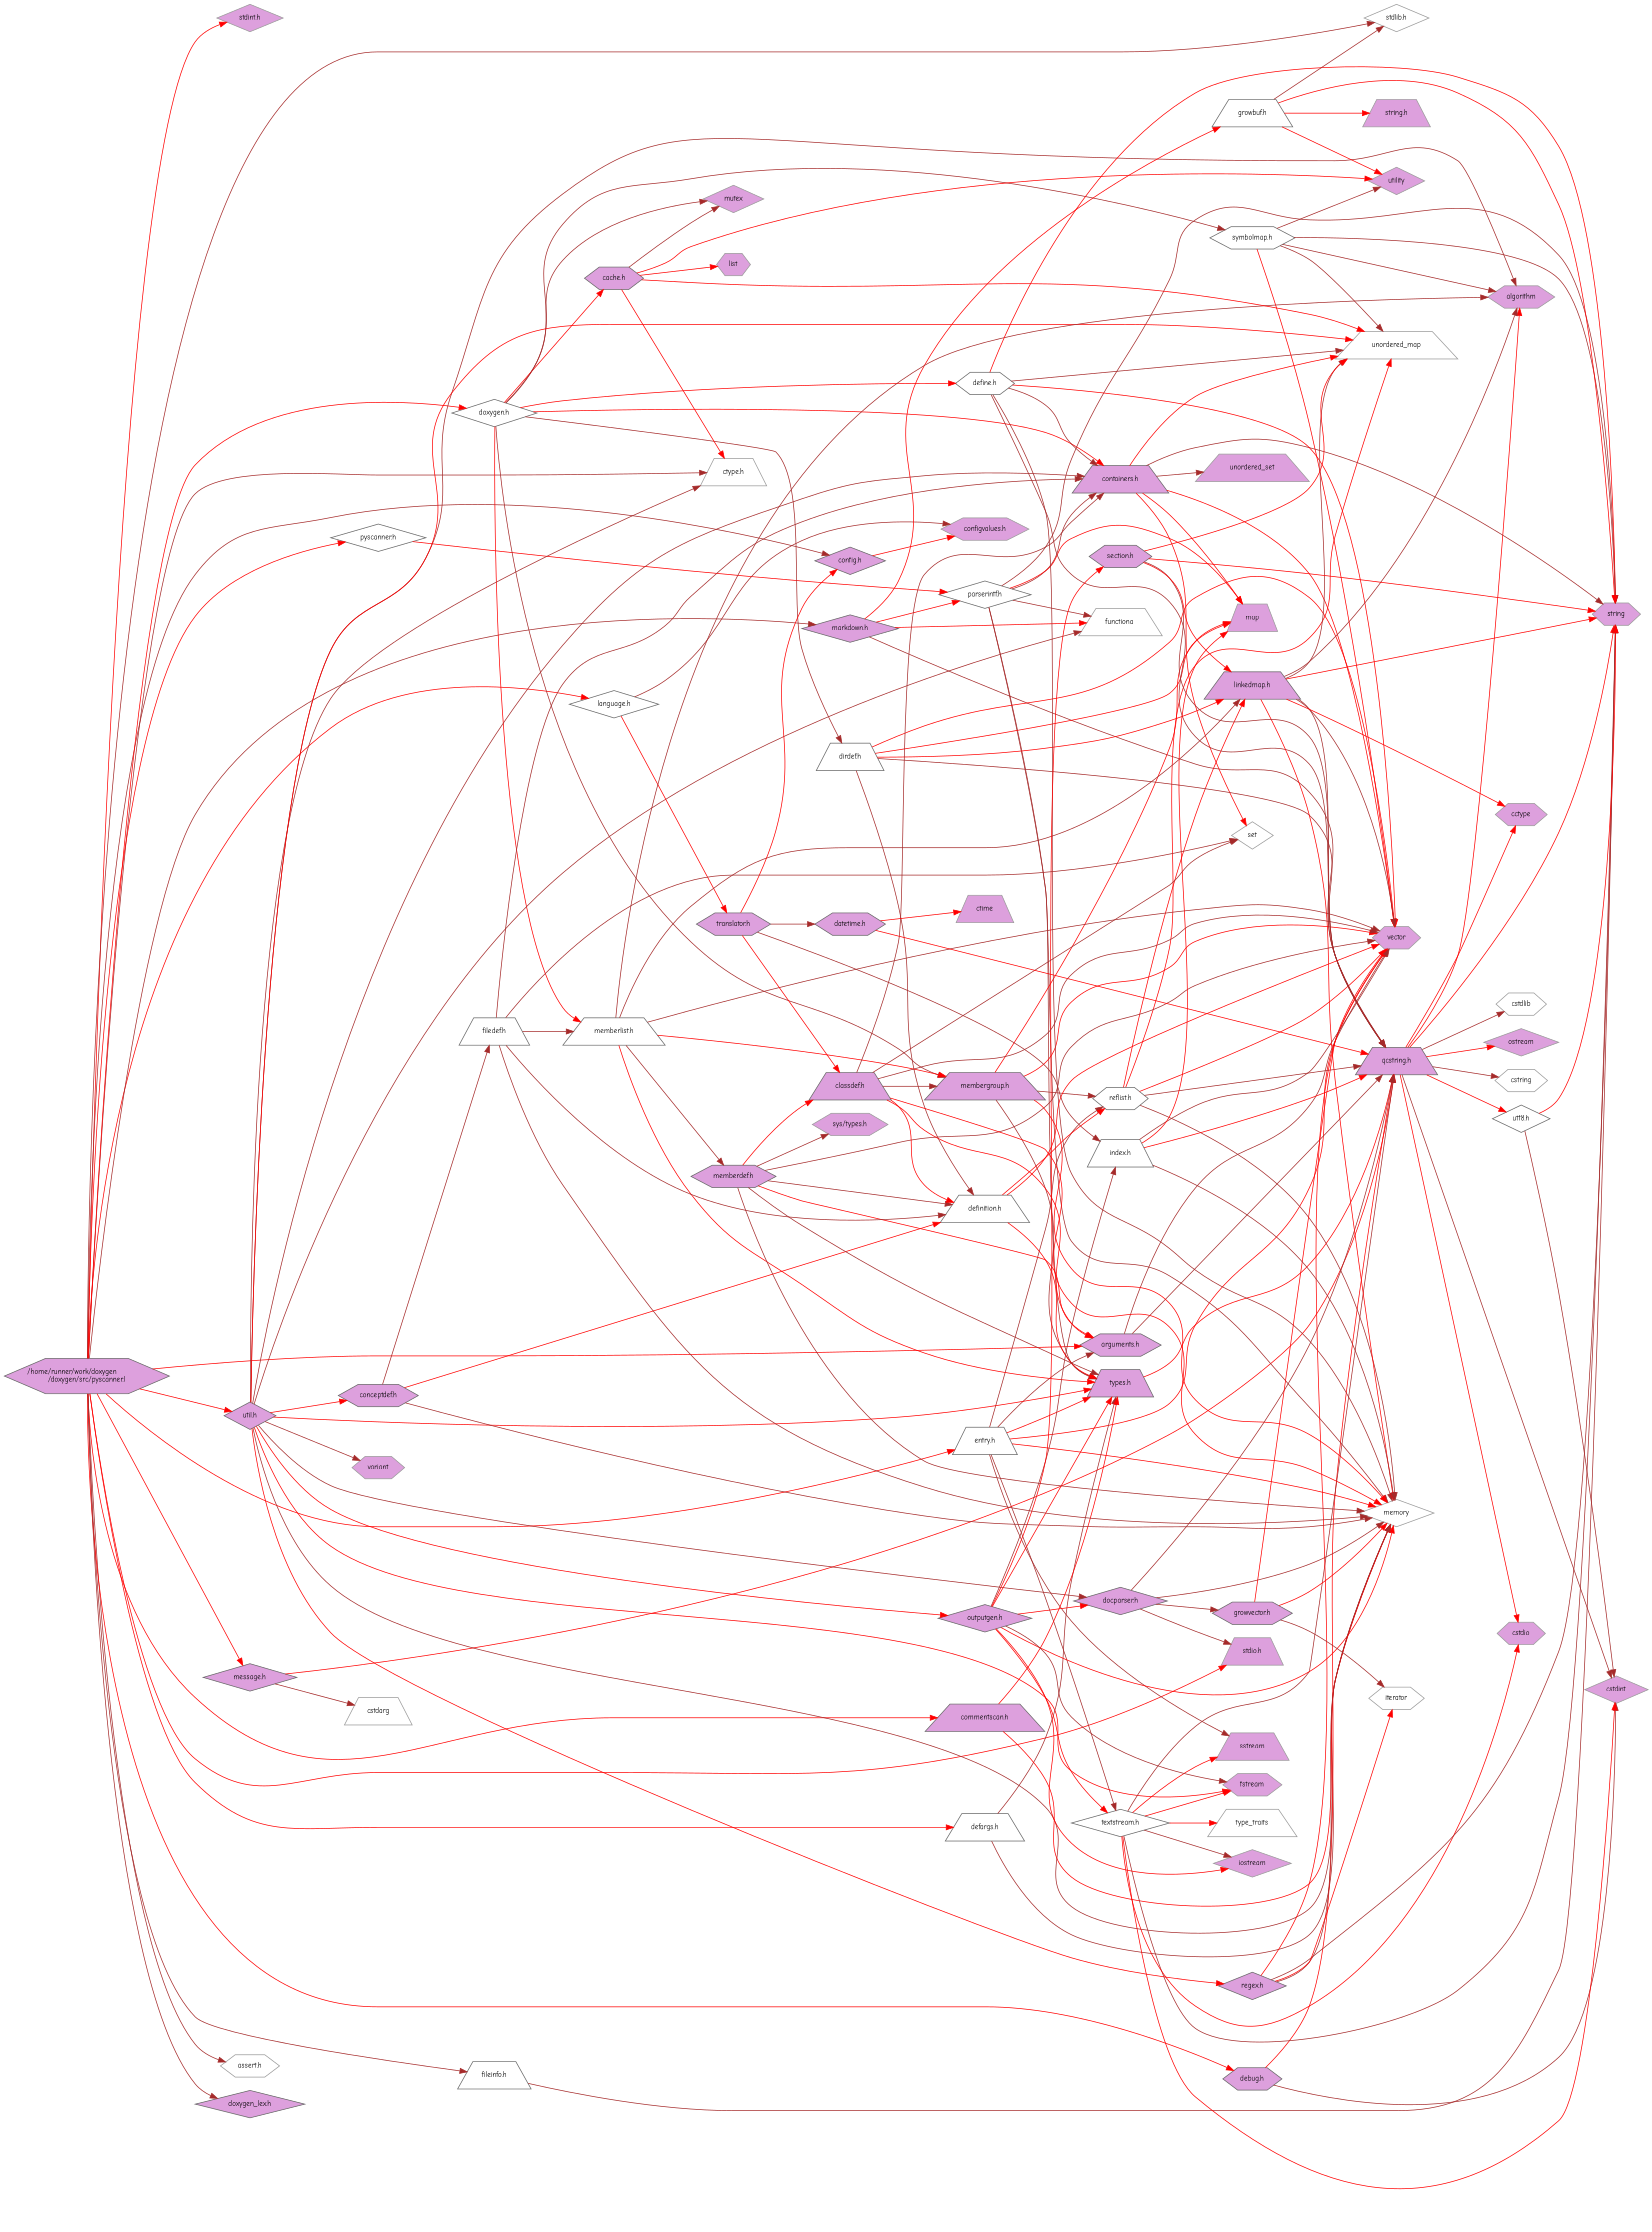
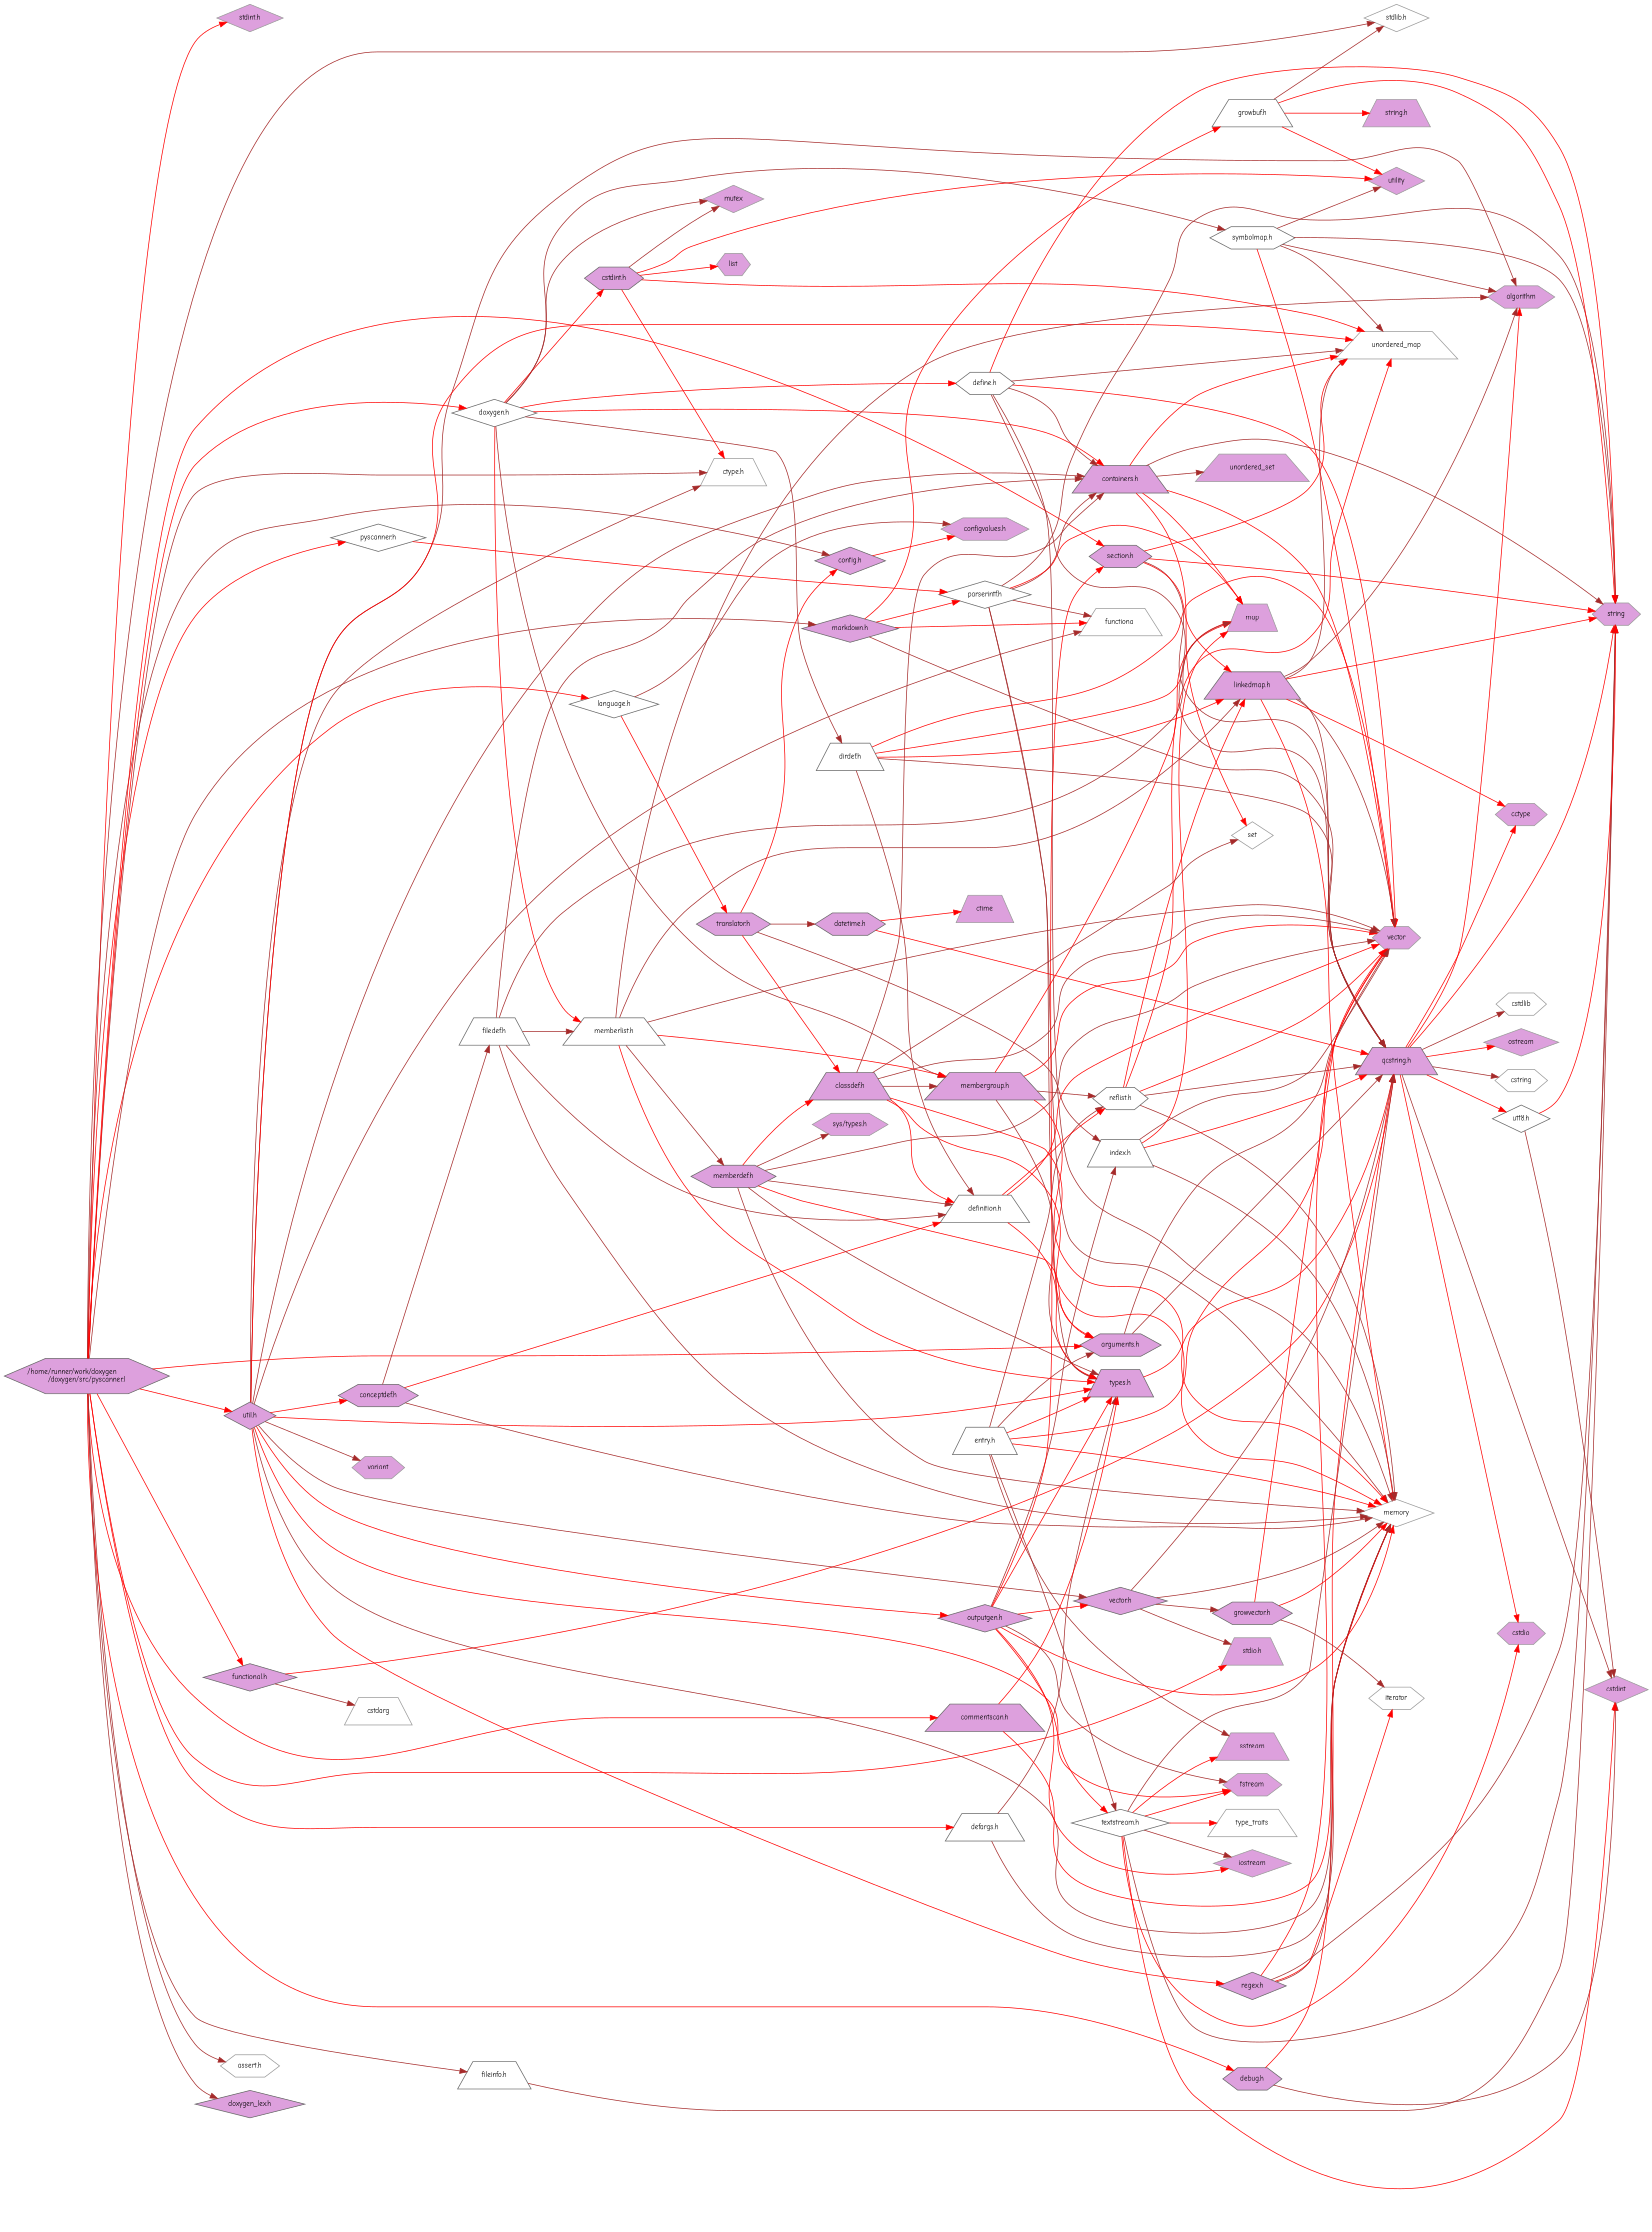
  digraph {
    fontname="Comic Neue"
    rankdir=LR
    node [color=grey40 fillcolor=plum fontname="Comic Neue" fontsize=10 shape=hexagon style=filled]
    edge [color=red fontname="Comic Neue" fontsize=10 labelfontname=Helvetica labelfontsize=10 style=solid]
    n1 [color=gray40 fontcolor=black height=0.2 label="/home/runner/work/doxygen\l/doxygen/src/pyscanner.l" width=0.4]
    n2 [color=grey60 height=0.2 label="stdint.h" shape=diamond width=0.4]
    n3 [color=grey60 height=0.2 label="stdio.h" shape=trapezium width=0.4]
    n4 [color=grey60 fillcolor=white height=0.2 label="stdlib.h" shape=diamond width=0.4]
    n5 [color=grey60 fillcolor=white height=0.2 label="assert.h" width=0.4]
    n6 [color=grey60 fillcolor=white height=0.2 label="ctype.h" shape=trapezium width=0.4]
    n7 [fillcolor=white height=0.2 label="pyscanner.h" shape=diamond width=0.4]
    n8 [fillcolor=white height=0.2 label="entry.h" shape=trapezium width=0.4]
    n9 [height=0.2 label="arguments.h" width=0.4]
-   n10 [height=0.2 label="message.h" shape=diamond width=0.4]
+   n10 [height=0.2 label="functional.h" shape=diamond width=0.4]
    n11 [height=0.2 label="config.h" shape=diamond width=0.4]
    n12 [fillcolor=white height=0.2 label="doxygen.h" shape=diamond width=0.4]
    n13 [height=0.2 label="util.h" shape=diamond width=0.4]
    n14 [fillcolor=white height=0.2 label="defargs.h" shape=trapezium width=0.4]
    n15 [fillcolor=white height=0.2 label="language.h" shape=diamond width=0.4]
    n16 [height=0.2 label="commentscan.h" shape=trapezium width=0.4]
    n17 [height=0.2 label="markdown.h" shape=diamond width=0.4]
    n18 [fillcolor=white height=0.2 label="fileinfo.h" shape=trapezium width=0.4]
    n19 [height=0.2 label="debug.h" width=0.4]
    n20 [height=0.2 label="doxygen_lex.h" shape=diamond width=0.4]
    n21 [fillcolor=white height=0.2 label="parserintf.h" shape=diamond width=0.4]
    n22 [color=grey60 fillcolor=white height=0.2 label=memory shape=diamond width=0.4]
    n23 [height=0.2 label="types.h" shape=trapezium width=0.4]
    n24 [color=grey60 height=0.2 label=vector width=0.4]
    n25 [color=grey60 height=0.2 label=sstream shape=trapezium width=0.4]
    n26 [fillcolor=white height=0.2 label="reflist.h" width=0.4]
    n27 [fillcolor=white height=0.2 label="textstream.h" shape=diamond width=0.4]
    n28 [height=0.2 label="qcstring.h" shape=trapezium width=0.4]
    n29 [color=grey60 fillcolor=white height=0.2 label=cstdarg shape=trapezium width=0.4]
    n30 [color=grey60 height=0.2 label="configvalues.h" width=0.4]
    n31 [height=0.2 label="containers.h" shape=trapezium width=0.4]
    n32 [color=grey60 height=0.2 label=mutex shape=diamond width=0.4]
    n33 [height=0.2 label="membergroup.h" shape=trapezium width=0.4]
    n34 [fillcolor=white height=0.2 label="dirdef.h" shape=trapezium width=0.4]
    n35 [fillcolor=white height=0.2 label="memberlist.h" shape=trapezium width=0.4]
    n36 [fillcolor=white height=0.2 label="define.h" width=0.4]
-   n37 [height=0.2 label="cache.h" width=0.4]
+   n37 [height=0.2 label="cstdint.h" width=0.4]
    n38 [fillcolor=white height=0.2 label="symbolmap.h" width=0.4]
    n39 [color=grey60 fillcolor=white height=0.2 label=functional shape=trapezium width=0.4]
    n40 [color=grey60 height=0.2 label=algorithm width=0.4]
    n41 [color=grey60 fillcolor=white height=0.2 label=unordered_map shape=trapezium width=0.4]
    n42 [color=grey60 height=0.2 label=fstream width=0.4]
    n43 [color=grey60 height=0.2 label=variant width=0.4]
-   n44 [height=0.2 label="docparser.h" shape=diamond width=0.4]
+   n44 [height=0.2 label="vector.h" shape=diamond width=0.4]
    n45 [height=0.2 label="outputgen.h" shape=diamond width=0.4]
    n46 [height=0.2 label="regex.h" shape=diamond width=0.4]
    n47 [height=0.2 label="conceptdef.h" width=0.4]
    n48 [height=0.2 label="translator.h" width=0.4]
    n49 [fillcolor=white height=0.2 label="growbuf.h" shape=trapezium width=0.4]
    n50 [color=grey60 height=0.2 label=string width=0.4]
    n51 [color=grey60 height=0.2 label=cstdint shape=diamond width=0.4]
    n52 [color=grey60 height=0.2 label=map shape=trapezium width=0.4]
    n53 [color=grey60 fillcolor=white height=0.2 label=set shape=diamond width=0.4]
    n54 [color=grey60 height=0.2 label=unordered_set shape=trapezium width=0.4]
    n55 [color=grey60 height=0.2 label=cctype width=0.4]
    n56 [color=grey60 fillcolor=white height=0.2 label=cstring width=0.4]
    n57 [color=grey60 height=0.2 label=cstdio width=0.4]
    n58 [color=grey60 fillcolor=white height=0.2 label=cstdlib width=0.4]
    n59 [color=grey60 height=0.2 label=ostream shape=diamond width=0.4]
    n60 [fillcolor=white height=0.2 label="utf8.h" shape=diamond width=0.4]
    n61 [height=0.2 label="linkedmap.h" shape=trapezium width=0.4]
    n62 [color=grey60 height=0.2 label=iostream shape=diamond width=0.4]
    n63 [color=grey60 fillcolor=white height=0.2 label=type_traits shape=trapezium width=0.4]
    n64 [fillcolor=white height=0.2 label="definition.h" shape=trapezium width=0.4]
    n65 [height=0.2 label="memberdef.h" width=0.4]
    n66 [color=grey60 height=0.2 label=list width=0.4]
    n67 [color=grey60 height=0.2 label=utility shape=diamond width=0.4]
    n68 [color=grey60 height=0.2 label="sys/types.h" width=0.4]
    n69 [height=0.2 label="classdef.h" shape=trapezium width=0.4]
    n70 [height=0.2 label="growvector.h" width=0.4]
    n71 [fillcolor=white height=0.2 label="index.h" shape=trapezium width=0.4]
    n72 [height=0.2 label="section.h" width=0.4]
    n73 [color=grey60 fillcolor=white height=0.2 label=iterator width=0.4]
    n74 [fillcolor=white height=0.2 label="filedef.h" shape=trapezium width=0.4]
    n75 [height=0.2 label="datetime.h" width=0.4]
    n76 [color=grey60 height=0.2 label=ctime shape=trapezium width=0.4]
    n77 [color=grey60 height=0.2 label="string.h" shape=trapezium width=0.4]
    n1 -> n2
    n1 -> n3
    n1 -> n4 [color=brown]
    n1 -> n5 [color=brown]
    n1 -> n6 [color=brown]
    n1 -> n7
-   n1 -> n8
+   n1 -> n72
    n1 -> n9
    n1 -> n10
    n1 -> n11 [color=brown]
    n1 -> n12
    n1 -> n13
    n1 -> n14
    n1 -> n15
    n1 -> n16
    n1 -> n17 [color=brown]
    n1 -> n18 [color=brown]
    n1 -> n19
    n1 -> n20 [color=brown]
    n7 -> n21
    n8 -> n9 [color=brown]
    n8 -> n22
    n8 -> n23
    n8 -> n24
    n8 -> n25 [color=brown]
    n8 -> n26 [color=brown]
    n8 -> n27 [color=brown]
    n9 -> n24 [color=brown]
    n9 -> n28 [color=brown]
    n10 -> n28
    n10 -> n29 [color=brown]
    n11 -> n30
    n12 -> n31
    n12 -> n32 [color=brown]
    n12 -> n33 [color=brown]
    n12 -> n34 [color=brown]
    n12 -> n35
    n12 -> n36
    n12 -> n37
    n12 -> n38 [color=brown]
    n13 -> n6 [color=brown]
    n13 -> n22 [color=brown]
    n13 -> n23
    n13 -> n31 [color=brown]
    n13 -> n39 [color=brown]
    n13 -> n40 [color=brown]
    n13 -> n41
    n13 -> n42
    n13 -> n43 [color=brown]
    n13 -> n44 [color=brown]
    n13 -> n45
    n13 -> n46
    n13 -> n47
    n14 -> n22 [color=brown]
    n14 -> n23 [color=brown]
    n15 -> n30 [color=brown]
    n15 -> n48
    n16 -> n22
    n16 -> n23
    n17 -> n21
    n17 -> n28 [color=brown]
    n17 -> n39
    n17 -> n49
    n18 -> n50 [color=brown]
    n19 -> n28
    n19 -> n51 [color=brown]
    n21 -> n22 [color=brown]
    n21 -> n23 [color=brown]
    n21 -> n31 [color=brown]
    n21 -> n39 [color=brown]
    n21 -> n50 [color=brown]
    n21 -> n52
    n23 -> n28
    n26 -> n22 [color=brown]
    n26 -> n24
    n26 -> n28 [color=brown]
    n26 -> n41
    n26 -> n61
    n27 -> n25
    n27 -> n28 [color=brown]
    n27 -> n42
    n27 -> n50 [color=brown]
    n27 -> n51
    n27 -> n57
    n27 -> n62 [color=brown]
    n27 -> n63
    n28 -> n40
    n28 -> n50
    n28 -> n51 [color=brown]
    n28 -> n55
    n28 -> n56 [color=brown]
    n28 -> n57
    n28 -> n58 [color=brown]
    n28 -> n59
    n28 -> n60
    n31 -> n24
    n31 -> n41
    n31 -> n50 [color=brown]
    n31 -> n52
    n31 -> n53
    n31 -> n54 [color=brown]
    n33 -> n22
    n33 -> n23 [color=brown]
    n33 -> n24
    n33 -> n26 [color=brown]
    n33 -> n52
    n34 -> n24
    n34 -> n28 [color=brown]
    n34 -> n52
    n34 -> n61
    n34 -> n64 [color=brown]
    n35 -> n23
    n35 -> n24 [color=brown]
    n35 -> n33
    n35 -> n40 [color=brown]
    n35 -> n61 [color=brown]
    n35 -> n65 [color=brown]
    n36 -> n22 [color=brown]
    n36 -> n24
    n36 -> n28 [color=brown]
    n36 -> n31 [color=brown]
    n36 -> n41 [color=brown]
    n36 -> n50
    n37 -> n6
    n37 -> n32 [color=brown]
    n37 -> n41
    n37 -> n66
    n37 -> n67
    n38 -> n24
    n38 -> n40 [color=brown]
    n38 -> n41 [color=brown]
    n38 -> n50 [color=brown]
    n38 -> n67 [color=brown]
    n44 -> n3 [color=brown]
    n44 -> n22 [color=brown]
    n44 -> n28 [color=brown]
    n44 -> n70 [color=brown]
    n45 -> n22
    n45 -> n23
    n45 -> n27
    n45 -> n42 [color=brown]
    n45 -> n44
    n45 -> n62
    n45 -> n71 [color=brown]
    n45 -> n72
    n46 -> n22 [color=brown]
    n46 -> n24
    n46 -> n50 [color=brown]
    n46 -> n73
    n47 -> n22 [color=brown]
    n47 -> n64
    n47 -> n74 [color=brown]
    n48 -> n11
    n48 -> n69
    n48 -> n71 [color=brown]
    n48 -> n75 [color=brown]
    n49 -> n4 [color=brown]
    n49 -> n50
    n49 -> n67
    n49 -> n77
    n60 -> n50
    n60 -> n51 [color=brown]
    n61 -> n22
    n61 -> n24 [color=brown]
    n61 -> n28 [color=brown]
    n61 -> n40 [color=brown]
    n61 -> n41 [color=brown]
    n61 -> n50
    n61 -> n55
    n64 -> n23
    n64 -> n24
    n64 -> n26
    n65 -> n9
    n65 -> n22 [color=brown]
    n65 -> n23 [color=brown]
    n65 -> n24 [color=brown]
    n65 -> n64 [color=brown]
    n65 -> n68 [color=brown]
    n65 -> n69
    n69 -> n9
    n69 -> n22
    n69 -> n24 [color=brown]
    n69 -> n31 [color=brown]
    n69 -> n33 [color=brown]
    n69 -> n53 [color=brown]
    n69 -> n64
    n70 -> n22
    n70 -> n24
    n70 -> n73 [color=brown]
    n71 -> n22 [color=brown]
    n71 -> n24 [color=brown]
    n71 -> n28
    n71 -> n52
    n72 -> n28 [color=brown]
    n72 -> n41
    n72 -> n50
    n72 -> n61
    n74 -> n22 [color=brown]
    n74 -> n31 [color=brown]
    n74 -> n35 [color=brown]
-   n74 -> n53 [color=brown]
+   n74 -> n52 [color=brown]
    n74 -> n64 [color=brown]
    n75 -> n28
    n75 -> n76
  }
